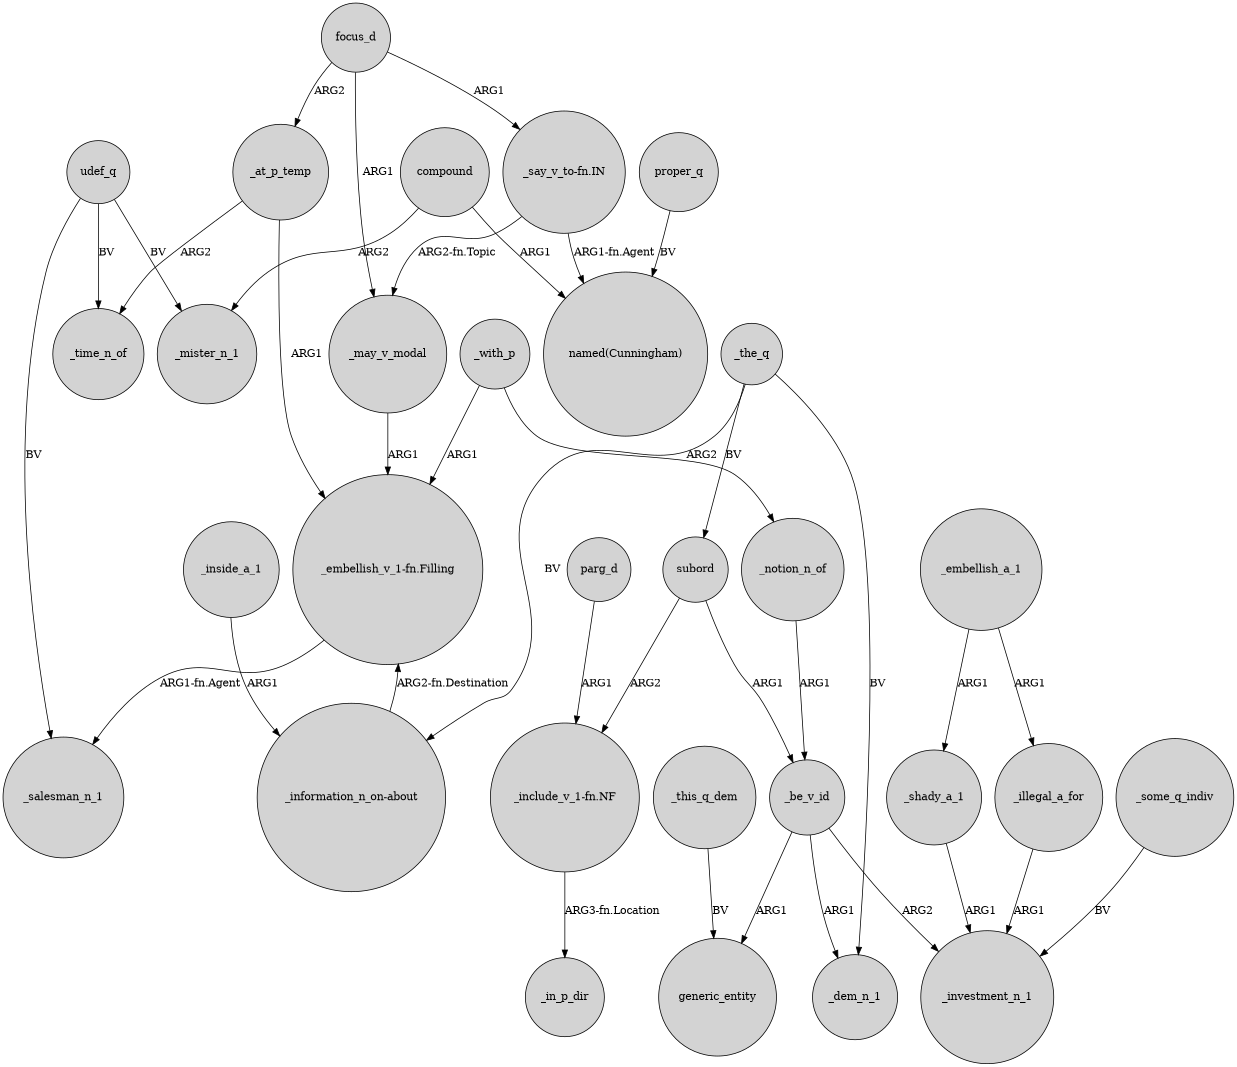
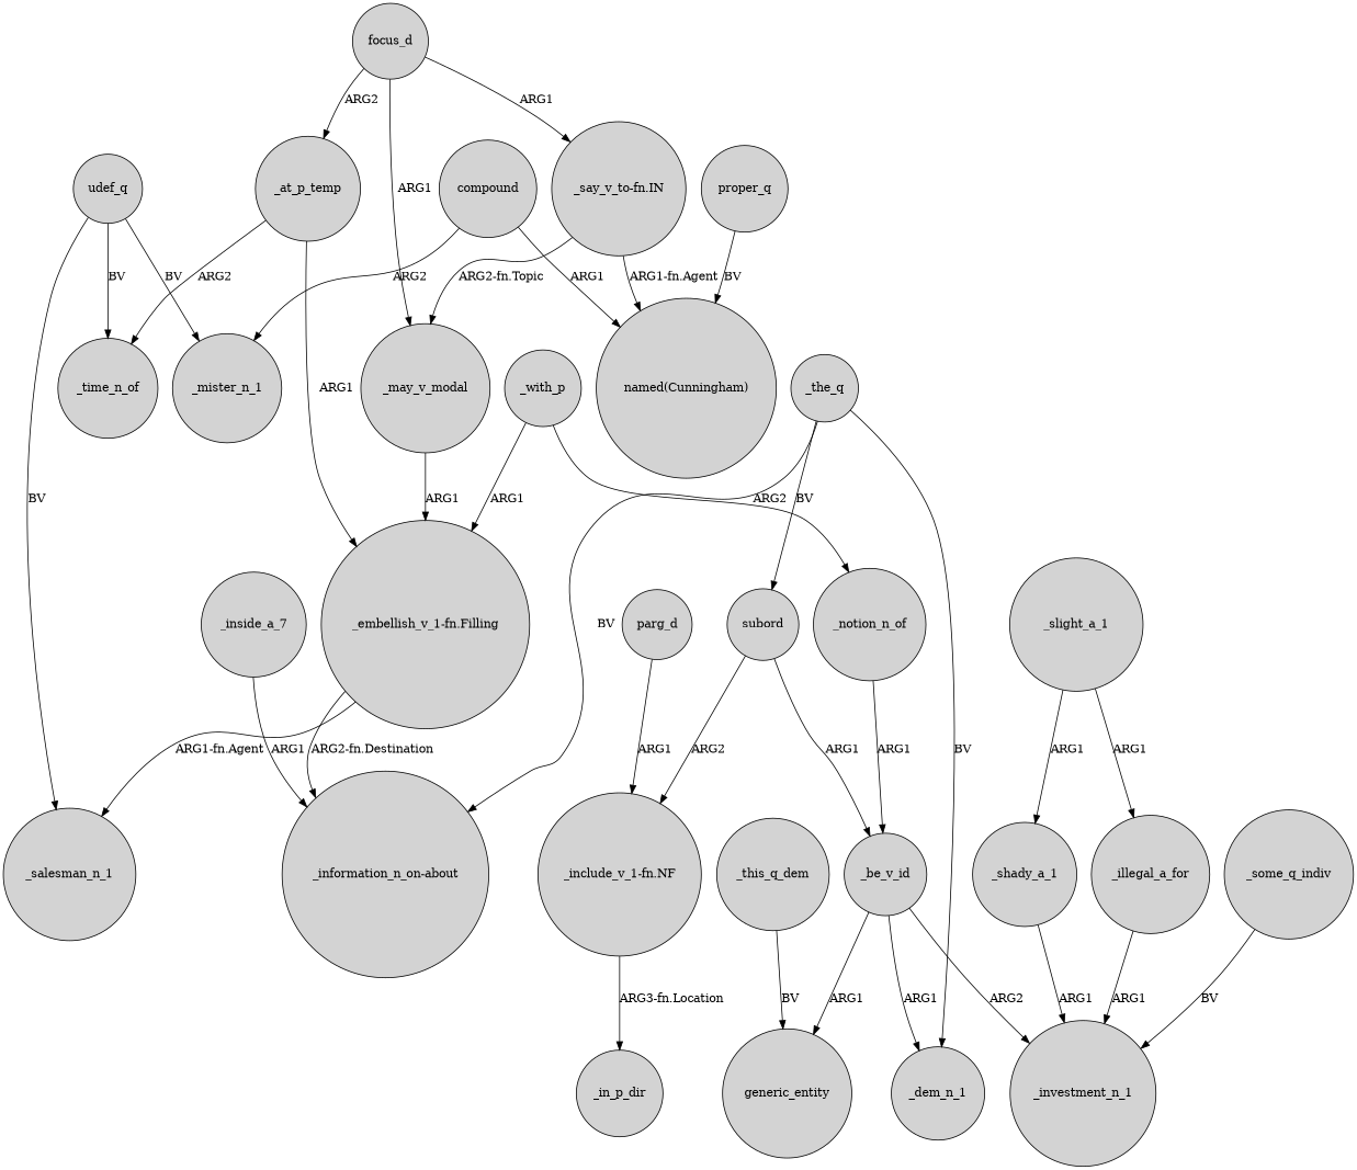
  digraph {
    node [shape=circle style=filled]
    _with_p
    "_embellish_v_1-fn.Filling"
    _notion_n_of
    _salesman_n_1
    "_information_n_on-about"
    _be_v_id
    _investment_n_1
    generic_entity
    n9 [label=_dem_n_1]
    focus_d
    _at_p_temp
    _may_v_modal
    "_say_v_to-fn.IN"
    _time_n_of
    "named(Cunningham)"
    subord
    "_include_v_1-fn.NF"
    _in_p_dir
-   _slight_a_1 [label=_embellish_a_1]
+   _slight_a_1
    _shady_a_1
    _illegal_a_for
    compound
    _mister_n_1
    udef_q
    _the_q
    _this_q_dem
-   _inside_a_1
+   _inside_a_1 [label=_inside_a_7]
    _some_q_indiv
    proper_q
    parg_d
    _with_p -> "_embellish_v_1-fn.Filling" [label=ARG1]
    _with_p -> _notion_n_of [label=ARG2]
    "_embellish_v_1-fn.Filling" -> _salesman_n_1 [label="ARG1-fn.Agent"]
-   "_information_n_on-about" -> "_embellish_v_1-fn.Filling" [label="ARG2-fn.Destination"]
+   "_embellish_v_1-fn.Filling" -> "_information_n_on-about" [label="ARG2-fn.Destination"]
    _notion_n_of -> _be_v_id [label=ARG1]
    _be_v_id -> _investment_n_1 [label=ARG2]
    _be_v_id -> generic_entity [label=ARG1]
    _be_v_id -> n9 [label=ARG1]
    focus_d -> _at_p_temp [label=ARG2]
    focus_d -> _may_v_modal [label=ARG1]
    focus_d -> "_say_v_to-fn.IN" [label=ARG1]
    _at_p_temp -> "_embellish_v_1-fn.Filling" [label=ARG1]
    _at_p_temp -> _time_n_of [label=ARG2]
    _may_v_modal -> "_embellish_v_1-fn.Filling" [label=ARG1]
    "_say_v_to-fn.IN" -> _may_v_modal [label="ARG2-fn.Topic"]
    "_say_v_to-fn.IN" -> "named(Cunningham)" [label="ARG1-fn.Agent"]
    subord -> _be_v_id [label=ARG1]
    subord -> "_include_v_1-fn.NF" [label=ARG2]
    "_include_v_1-fn.NF" -> _in_p_dir [label="ARG3-fn.Location"]
    _slight_a_1 -> _shady_a_1 [label=ARG1]
    _slight_a_1 -> _illegal_a_for [label=ARG1]
    _shady_a_1 -> _investment_n_1 [label=ARG1]
    _illegal_a_for -> _investment_n_1 [label=ARG1]
    compound -> "named(Cunningham)" [label=ARG1]
    compound -> _mister_n_1 [label=ARG2]
    udef_q -> _salesman_n_1 [label=BV]
    udef_q -> _time_n_of [label=BV]
    udef_q -> _mister_n_1 [label=BV]
    _the_q -> "_information_n_on-about" [label=BV]
    _the_q -> n9 [label=BV]
    _the_q -> subord [label=BV]
    _this_q_dem -> generic_entity [label=BV]
    _inside_a_1 -> "_information_n_on-about" [label=ARG1]
    _some_q_indiv -> _investment_n_1 [label=BV]
    proper_q -> "named(Cunningham)" [label=BV]
    parg_d -> "_include_v_1-fn.NF" [label=ARG1]
  }
